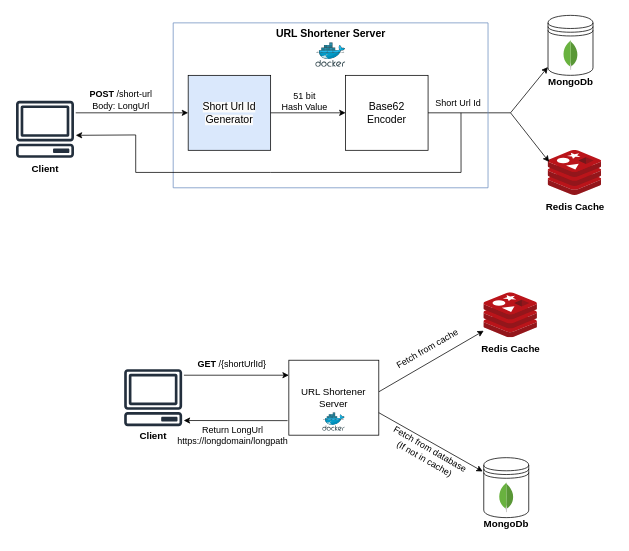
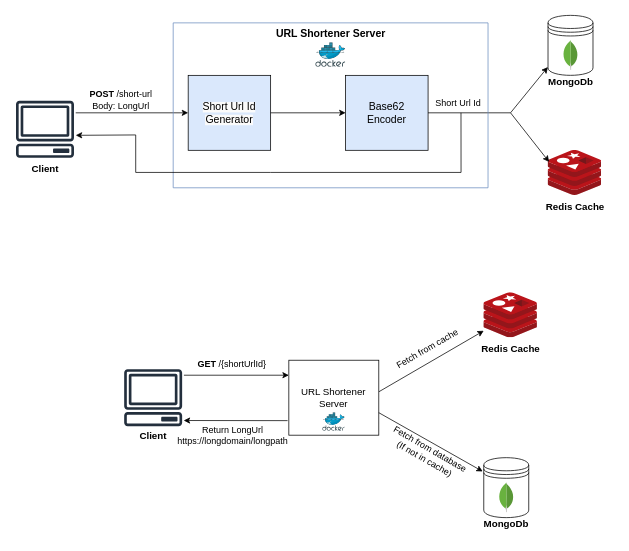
  <mxCell id="0" />
  <mxCell id="1" parent="0" />
  <mxCell id="2" value="&lt;span style=&quot;color: rgb(0, 0, 0); font-family: Helvetica; font-style: normal; font-variant-ligatures: normal; font-variant-caps: normal; font-weight: 400; letter-spacing: normal; orphans: 2; text-align: center; text-indent: 0px; text-transform: none; widows: 2; word-spacing: 0px; -webkit-text-stroke-width: 0px; background-color: rgb(251, 251, 251); text-decoration-thickness: initial; text-decoration-style: initial; text-decoration-color: initial; float: none; display: inline !important;&quot;&gt;&lt;font style=&quot;font-size: 14px;&quot;&gt;Short Url Id Generator&lt;/font&gt;&lt;/span&gt;" style="rounded=0;whiteSpace=wrap;html=1;fillColor=#dae8fc;" parent="1" vertex="1"><mxGeometry x="250" y="100" width="110" height="100" as="geometry" /></mxCell>
  <mxCell id="3" value="" style="endArrow=classic;html=1;rounded=0;entryX=0;entryY=0.5;entryDx=0;entryDy=0;" parent="1" target="2" edge="1"><mxGeometry width="50" height="50" relative="1" as="geometry"><mxPoint x="100" y="150" as="sourcePoint" /><mxPoint x="490" y="230" as="targetPoint" /></mxGeometry></mxCell>
  <mxCell id="4" value="&lt;font style=&quot;font-size: 12px;&quot;&gt;&lt;b&gt;POST&lt;/b&gt; /short-url&lt;br&gt;Body: LongUrl&lt;br&gt;&lt;/font&gt;" style="text;html=1;align=center;verticalAlign=middle;resizable=0;points=[];autosize=1;strokeColor=none;fillColor=none;" parent="1" vertex="1"><mxGeometry x="105" y="112.8" width="110" height="40" as="geometry" /></mxCell>
- <mxCell id="5" value="&lt;font style=&quot;font-size: 14px;&quot;&gt;Base62 &lt;br&gt;Encoder&lt;/font&gt;" style="rounded=0;whiteSpace=wrap;html=1;" parent="1" vertex="1"><mxGeometry x="460" y="100" width="110" height="100" as="geometry" /></mxCell>
+ <mxCell id="5" value="&lt;font style=&quot;font-size: 14px;&quot;&gt;Base62 &lt;br&gt;Encoder&lt;/font&gt;" style="rounded=0;whiteSpace=wrap;html=1;fillColor=#dae8fc;" parent="1" vertex="1"><mxGeometry x="460" y="100" width="110" height="100" as="geometry" /></mxCell>
  <mxCell id="6" value="" style="endArrow=classic;html=1;rounded=0;exitX=1;exitY=0.5;exitDx=0;exitDy=0;entryX=0;entryY=0.5;entryDx=0;entryDy=0;" parent="1" source="2" target="5" edge="1"><mxGeometry width="50" height="50" relative="1" as="geometry"><mxPoint x="520" y="220" as="sourcePoint" /><mxPoint x="570" y="170" as="targetPoint" /></mxGeometry></mxCell>
- <mxCell id="7" value="&lt;font style=&quot;&quot;&gt;&lt;font style=&quot;font-size: 12px;&quot;&gt;51 bit &lt;br&gt;Hash Value&lt;/font&gt;&lt;br&gt;&lt;/font&gt;" style="text;html=1;align=center;verticalAlign=middle;resizable=0;points=[];autosize=1;strokeColor=none;fillColor=none;" parent="1" vertex="1"><mxGeometry x="365" y="115" width="80" height="40" as="geometry" /></mxCell>
  <mxCell id="8" value="" style="endArrow=none;html=1;rounded=0;exitX=1;exitY=0.5;exitDx=0;exitDy=0;endFill=0;" parent="1" source="5" edge="1"><mxGeometry width="50" height="50" relative="1" as="geometry"><mxPoint x="410" y="290" as="sourcePoint" /><mxPoint x="680" y="150" as="targetPoint" /></mxGeometry></mxCell>
  <mxCell id="9" value="&lt;font style=&quot;font-size: 12px;&quot;&gt;Short Url Id&lt;/font&gt;" style="text;html=1;align=center;verticalAlign=middle;resizable=0;points=[];autosize=1;strokeColor=none;fillColor=none;" parent="1" vertex="1"><mxGeometry x="570" y="122.8" width="80" height="30" as="geometry" /></mxCell>
  <mxCell id="10" value="" style="shape=datastore;whiteSpace=wrap;html=1;" parent="1" vertex="1"><mxGeometry x="730" y="20" width="60" height="80" as="geometry" /></mxCell>
  <mxCell id="11" value="" style="dashed=0;outlineConnect=0;html=1;align=center;labelPosition=center;verticalLabelPosition=bottom;verticalAlign=top;shape=mxgraph.weblogos.mongodb" parent="1" vertex="1"><mxGeometry x="750" y="52.8" width="20" height="40" as="geometry" /></mxCell>
  <mxCell id="12" value="" style="image;sketch=0;aspect=fixed;html=1;points=[];align=center;fontSize=12;image=img/lib/mscae/Cache_Redis_Product.svg;" parent="1" vertex="1"><mxGeometry x="730" y="200" width="71.43" height="60" as="geometry" /></mxCell>
  <mxCell id="13" value="" style="endArrow=classic;html=1;rounded=0;entryX=-0.003;entryY=0.861;entryDx=0;entryDy=0;entryPerimeter=0;" parent="1" target="10" edge="1"><mxGeometry width="50" height="50" relative="1" as="geometry"><mxPoint x="680" y="150" as="sourcePoint" /><mxPoint x="710" y="150" as="targetPoint" /></mxGeometry></mxCell>
  <mxCell id="14" value="" style="endArrow=classic;html=1;rounded=0;entryX=0.021;entryY=0.259;entryDx=0;entryDy=0;entryPerimeter=0;" parent="1" target="12" edge="1"><mxGeometry width="50" height="50" relative="1" as="geometry"><mxPoint x="680" y="150" as="sourcePoint" /><mxPoint x="710" y="150" as="targetPoint" /></mxGeometry></mxCell>
  <mxCell id="15" value="&lt;b&gt;&lt;font style=&quot;font-size: 13px;&quot;&gt;MongoDb&lt;/font&gt;&lt;/b&gt;" style="text;html=1;align=center;verticalAlign=middle;resizable=0;points=[];autosize=1;strokeColor=none;fillColor=none;" parent="1" vertex="1"><mxGeometry x="720" y="92.8" width="80" height="30" as="geometry" /></mxCell>
  <mxCell id="16" value="&lt;b&gt;&lt;font style=&quot;font-size: 13px;&quot;&gt;Redis Cache&lt;/font&gt;&lt;/b&gt;" style="text;html=1;align=center;verticalAlign=middle;resizable=0;points=[];autosize=1;strokeColor=none;fillColor=none;" parent="1" vertex="1"><mxGeometry x="715.71" y="260" width="100" height="30" as="geometry" /></mxCell>
  <mxCell id="17" value="" style="endArrow=none;html=1;rounded=0;fillColor=#dae8fc;strokeColor=#6c8ebf;" parent="1" edge="1"><mxGeometry width="50" height="50" relative="1" as="geometry"><mxPoint x="230" y="250" as="sourcePoint" /><mxPoint x="230" y="30" as="targetPoint" /></mxGeometry></mxCell>
  <mxCell id="18" value="" style="endArrow=none;html=1;rounded=0;fillColor=#dae8fc;strokeColor=#6c8ebf;" parent="1" edge="1"><mxGeometry width="50" height="50" relative="1" as="geometry"><mxPoint x="230" y="30" as="sourcePoint" /><mxPoint x="650" y="30" as="targetPoint" /></mxGeometry></mxCell>
  <mxCell id="19" value="" style="endArrow=none;html=1;rounded=0;fillColor=#dae8fc;strokeColor=#6c8ebf;" parent="1" edge="1"><mxGeometry width="50" height="50" relative="1" as="geometry"><mxPoint x="650" y="30" as="sourcePoint" /><mxPoint x="650" y="250" as="targetPoint" /></mxGeometry></mxCell>
  <mxCell id="20" value="" style="endArrow=none;html=1;rounded=0;fillColor=#dae8fc;strokeColor=#6c8ebf;" parent="1" edge="1"><mxGeometry width="50" height="50" relative="1" as="geometry"><mxPoint x="230" y="250" as="sourcePoint" /><mxPoint x="650" y="250" as="targetPoint" /></mxGeometry></mxCell>
  <mxCell id="21" value="&lt;font size=&quot;1&quot; style=&quot;&quot;&gt;&lt;b style=&quot;font-size: 14px;&quot;&gt;URL Shortener Server&lt;/b&gt;&lt;/font&gt;" style="text;html=1;align=center;verticalAlign=middle;resizable=0;points=[];autosize=1;strokeColor=none;fillColor=none;" parent="1" vertex="1"><mxGeometry x="355" y="30" width="170" height="30" as="geometry" /></mxCell>
  <mxCell id="22" value="" style="image;sketch=0;aspect=fixed;html=1;points=[];align=center;fontSize=12;image=img/lib/mscae/Docker.svg;" parent="1" vertex="1"><mxGeometry x="420" y="56.4" width="40" height="32.8" as="geometry" /></mxCell>
  <mxCell id="23" value="" style="endArrow=classic;html=1;rounded=0;exitX=0.424;exitY=0.923;exitDx=0;exitDy=0;exitPerimeter=0;" parent="1" edge="1"><mxGeometry width="50" height="50" relative="1" as="geometry"><mxPoint x="613.92" y="150" as="sourcePoint" /><mxPoint x="100" y="180" as="targetPoint" /><Array as="points"><mxPoint x="614" y="229.51" /><mxPoint x="360" y="229.51" /><mxPoint x="180" y="229.51" /><mxPoint x="180" y="179.51" /></Array></mxGeometry></mxCell>
  <mxCell id="24" value="" style="sketch=0;outlineConnect=0;fontColor=#232F3E;gradientColor=none;fillColor=#232F3D;strokeColor=none;dashed=0;verticalLabelPosition=bottom;verticalAlign=top;align=center;html=1;fontSize=12;fontStyle=0;aspect=fixed;pointerEvents=1;shape=mxgraph.aws4.client;" parent="1" vertex="1"><mxGeometry x="20" y="134" width="78" height="76" as="geometry" /></mxCell>
  <mxCell id="25" value="&lt;b&gt;&lt;font style=&quot;font-size: 13px;&quot;&gt;Client&lt;/font&gt;&lt;/b&gt;" style="text;html=1;align=center;verticalAlign=middle;resizable=0;points=[];autosize=1;strokeColor=none;fillColor=none;" parent="1" vertex="1"><mxGeometry x="29" y="210" width="60" height="30" as="geometry" /></mxCell>
  <mxCell id="26" value="" style="sketch=0;outlineConnect=0;fontColor=#232F3E;gradientColor=none;fillColor=#232F3D;strokeColor=none;dashed=0;verticalLabelPosition=bottom;verticalAlign=top;align=center;html=1;fontSize=12;fontStyle=0;aspect=fixed;pointerEvents=1;shape=mxgraph.aws4.client;" parent="1" vertex="1"><mxGeometry x="164.28" y="492" width="78" height="76" as="geometry" /></mxCell>
  <mxCell id="27" value="" style="endArrow=classic;html=1;rounded=0;" parent="1" edge="1"><mxGeometry width="50" height="50" relative="1" as="geometry"><mxPoint x="244.28" y="500" as="sourcePoint" /><mxPoint x="384.28" y="500" as="targetPoint" /></mxGeometry></mxCell>
  <mxCell id="28" value="&lt;font style=&quot;font-size: 13px;&quot;&gt;URL Shortener&lt;br&gt;Server&lt;/font&gt;" style="rounded=0;whiteSpace=wrap;html=1;" parent="1" vertex="1"><mxGeometry x="384.28" y="480" width="120" height="100" as="geometry" /></mxCell>
  <mxCell id="29" value="&lt;b&gt;GET &lt;/b&gt;/{shortUrlId}" style="text;html=1;align=center;verticalAlign=middle;resizable=0;points=[];autosize=1;strokeColor=none;fillColor=none;" parent="1" vertex="1"><mxGeometry x="253.28" y="470" width="110" height="30" as="geometry" /></mxCell>
  <mxCell id="30" value="" style="image;sketch=0;aspect=fixed;html=1;points=[];align=center;fontSize=12;image=img/lib/mscae/Cache_Redis_Product.svg;" parent="1" vertex="1"><mxGeometry x="644.28" y="390" width="71.43" height="60" as="geometry" /></mxCell>
  <mxCell id="31" value="" style="endArrow=classic;html=1;rounded=0;exitX=1.002;exitY=0.42;exitDx=0;exitDy=0;exitPerimeter=0;" parent="1" source="28" target="30" edge="1"><mxGeometry width="50" height="50" relative="1" as="geometry"><mxPoint x="504.28" y="580" as="sourcePoint" /><mxPoint x="554.28" y="530" as="targetPoint" /></mxGeometry></mxCell>
  <mxCell id="32" value="Fetch from cache&lt;br&gt;" style="text;html=1;align=center;verticalAlign=middle;resizable=0;points=[];autosize=1;strokeColor=none;fillColor=none;rotation=330;" parent="1" vertex="1"><mxGeometry x="509.28" y="450" width="120" height="30" as="geometry" /></mxCell>
  <mxCell id="33" value="" style="shape=datastore;whiteSpace=wrap;html=1;" parent="1" vertex="1"><mxGeometry x="644.28" y="610" width="60" height="80" as="geometry" /></mxCell>
  <mxCell id="34" value="" style="dashed=0;outlineConnect=0;html=1;align=center;labelPosition=center;verticalLabelPosition=bottom;verticalAlign=top;shape=mxgraph.weblogos.mongodb" parent="1" vertex="1"><mxGeometry x="664.28" y="642.8" width="20" height="40" as="geometry" /></mxCell>
  <mxCell id="35" value="&lt;b&gt;&lt;font style=&quot;font-size: 13px;&quot;&gt;MongoDb&lt;/font&gt;&lt;/b&gt;" style="text;html=1;align=center;verticalAlign=middle;resizable=0;points=[];autosize=1;strokeColor=none;fillColor=none;" parent="1" vertex="1"><mxGeometry x="634.28" y="682.8" width="80" height="30" as="geometry" /></mxCell>
  <mxCell id="36" value="" style="endArrow=classic;html=1;rounded=0;entryX=-0.023;entryY=0.23;entryDx=0;entryDy=0;entryPerimeter=0;" parent="1" target="33" edge="1"><mxGeometry width="50" height="50" relative="1" as="geometry"><mxPoint x="504.28" y="550" as="sourcePoint" /><mxPoint x="754.28" y="430" as="targetPoint" /></mxGeometry></mxCell>
  <mxCell id="37" value="Fetch from database&lt;br&gt;(If not in cache)" style="text;html=1;align=center;verticalAlign=middle;resizable=0;points=[];autosize=1;strokeColor=none;fillColor=none;rotation=30;" parent="1" vertex="1"><mxGeometry x="504.28" y="585" width="130" height="40" as="geometry" /></mxCell>
  <mxCell id="38" value="" style="image;sketch=0;aspect=fixed;html=1;points=[];align=center;fontSize=12;image=img/lib/mscae/Docker.svg;" parent="1" vertex="1"><mxGeometry x="429.28" y="550" width="30" height="24.6" as="geometry" /></mxCell>
  <mxCell id="39" value="" style="endArrow=classic;html=1;rounded=0;exitX=-0.014;exitY=0.806;exitDx=0;exitDy=0;exitPerimeter=0;entryX=0.116;entryY=0.011;entryDx=0;entryDy=0;entryPerimeter=0;" parent="1" source="28" target="40" edge="1"><mxGeometry width="50" height="50" relative="1" as="geometry"><mxPoint x="364.28" y="460" as="sourcePoint" /><mxPoint x="264.28" y="560" as="targetPoint" /></mxGeometry></mxCell>
  <mxCell id="40" value="Return LongUrl&lt;br&gt;https://longdomain/longpath" style="text;html=1;align=center;verticalAlign=middle;resizable=0;points=[];autosize=1;strokeColor=none;fillColor=none;" parent="1" vertex="1"><mxGeometry x="224.28" y="560" width="170" height="40" as="geometry" /></mxCell>
  <mxCell id="41" value="&lt;b&gt;&lt;font style=&quot;font-size: 13px;&quot;&gt;Client&lt;/font&gt;&lt;/b&gt;" style="text;html=1;align=center;verticalAlign=middle;resizable=0;points=[];autosize=1;strokeColor=none;fillColor=none;" parent="1" vertex="1"><mxGeometry x="173.28" y="565" width="60" height="30" as="geometry" /></mxCell>
  <mxCell id="42" value="&lt;b&gt;&lt;font style=&quot;font-size: 13px;&quot;&gt;Redis Cache&lt;/font&gt;&lt;/b&gt;" style="text;html=1;align=center;verticalAlign=middle;resizable=0;points=[];autosize=1;strokeColor=none;fillColor=none;" parent="1" vertex="1"><mxGeometry x="630" y="450" width="100" height="30" as="geometry" /></mxCell>
